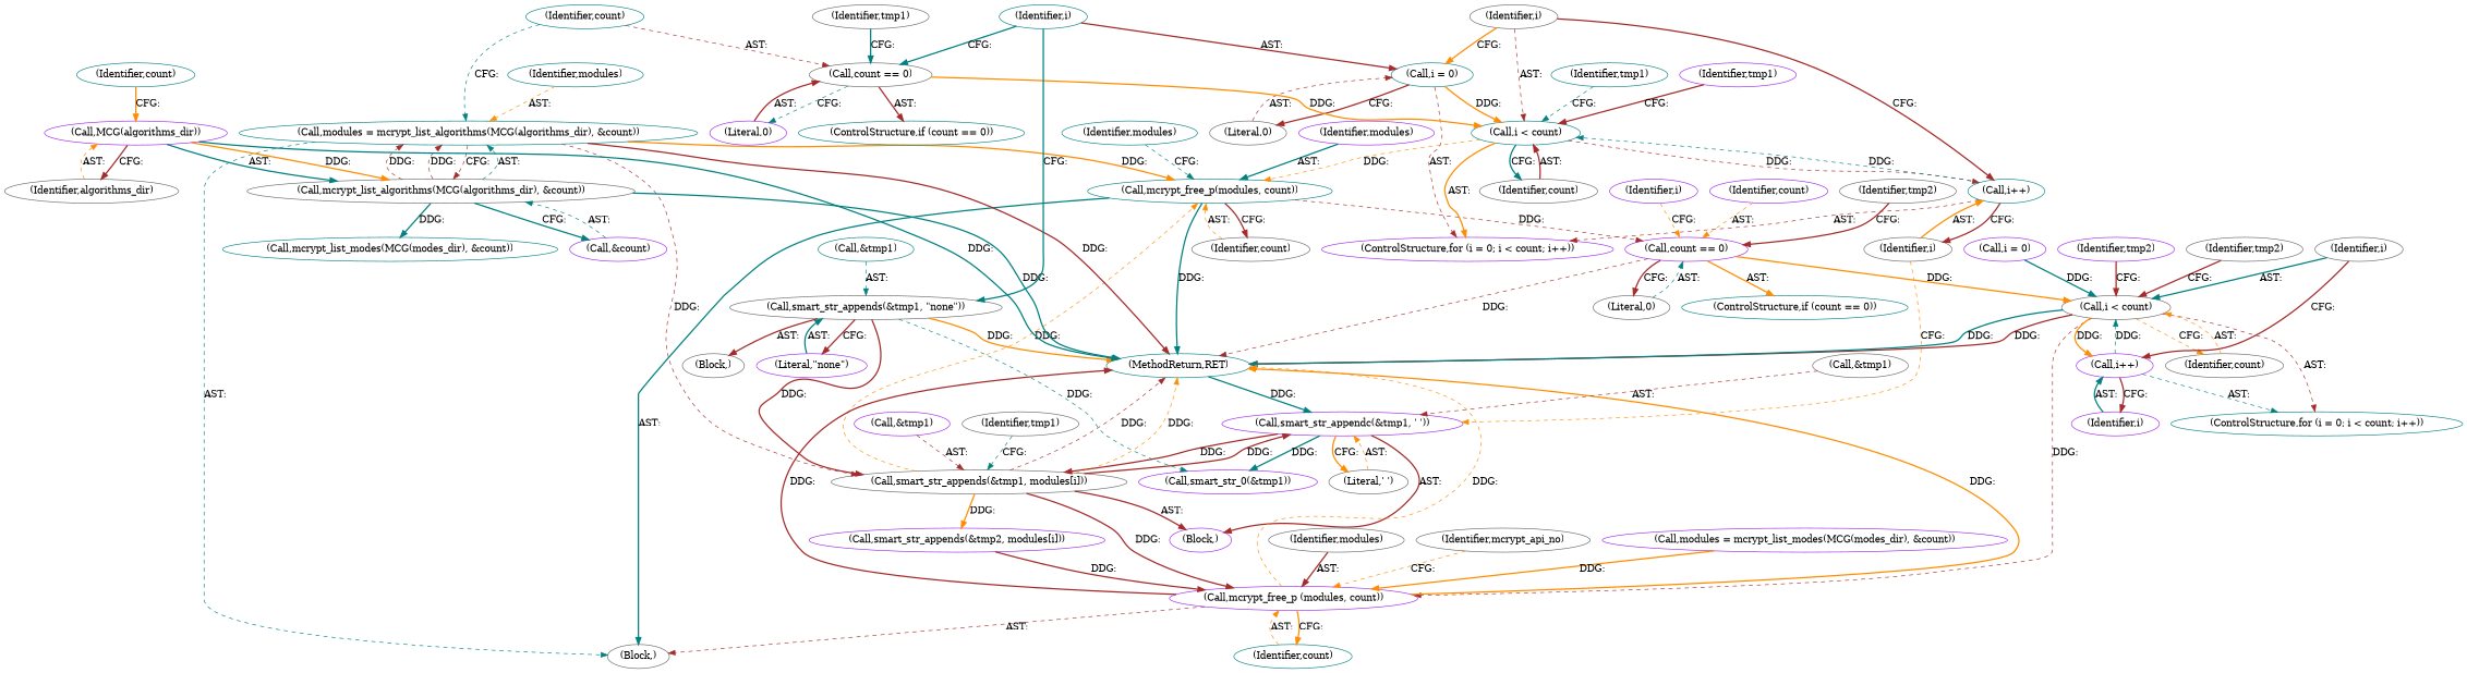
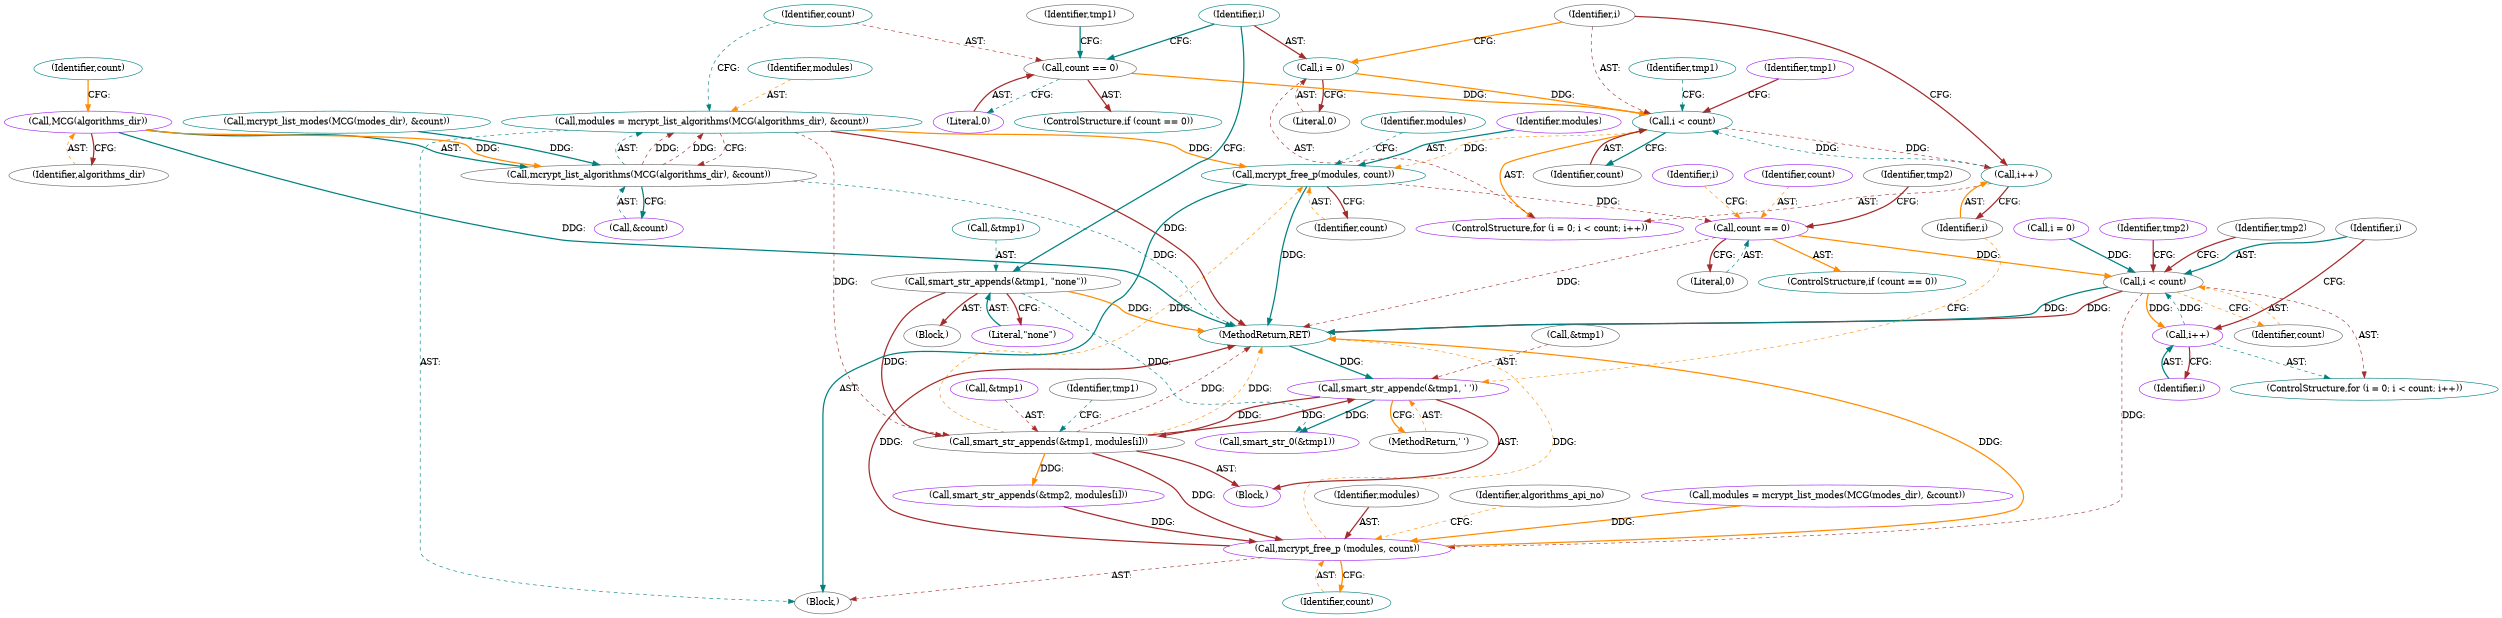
  digraph {
    node [color=gray40]
    edge [color=brown style=bold]
    n1 [color=teal label="(Call,mcrypt_free_p(modules, count))"]
    n2 [color=purple label="(Call,count == 0)"]
    n3 [color=teal label="(MethodReturn,RET)"]
    n4 [label="(Block,)"]
    n5 [label="(Identifier,count)"]
    n6 [label="(Call,i < count)"]
    n7 [label="(Literal,0)"]
    n8 [color=teal label="(ControlStructure,if (count == 0))"]
    n9 [color=purple label="(Call,smart_str_appendc(&tmp1, ' '))"]
    n10 [label="(Call,smart_str_appends(&tmp1, modules[i]))"]
    n11 [color=purple label="(Call,mcrypt_free_p (modules, count))"]
    n12 [color=purple label="(Call,smart_str_appends(&tmp2, modules[i]))"]
    n13 [color=purple label="(Block,)"]
    n14 [color=purple label="(Call,smart_str_0(&tmp1))"]
-   n15 [label="(Literal,' ')"]
+   n15 [label="(MethodReturn,' ')"]
    n16 [color=teal label="(Identifier,count)"]
    n17 [label="(Call,smart_str_appends(&tmp1, \"none\"))"]
    n18 [label="(Block,)"]
    n19 [color=purple label="(Literal,\"none\")"]
    n20 [color=teal label="(Call,modules = mcrypt_list_algorithms(MCG(algorithms_dir), &count))"]
    n21 [label="(Call,mcrypt_list_algorithms(MCG(algorithms_dir), &count))"]
    n22 [color=purple label="(Call,&count)"]
    n23 [color=teal label="(Call,mcrypt_list_modes(MCG(modes_dir), &count))"]
    n24 [color=purple label="(Call,MCG(algorithms_dir))"]
    n25 [label="(Identifier,algorithms_dir)"]
    n26 [color=teal label="(Call,i < count)"]
    n27 [color=teal label="(Call,i++)"]
    n28 [color=purple label="(ControlStructure,for (i = 0; i < count; i++))"]
    n29 [label="(Identifier,count)"]
    n30 [label="(Identifier,i)"]
    n31 [color=teal label="(Call,i = 0)"]
    n32 [label="(Literal,0)"]
    n33 [label="(Call,count == 0)"]
    n34 [color=purple label="(Literal,0)"]
    n35 [color=teal label="(ControlStructure,if (count == 0))"]
    n36 [color=purple label="(Call,i++)"]
    n37 [color=teal label="(ControlStructure,for (i = 0; i < count; i++))"]
    n38 [label="(Identifier,count)"]
    n39 [color=purple label="(Identifier,i)"]
    n40 [color=purple label="(Identifier,i)"]
    n41 [label="(Identifier,modules)"]
    n42 [color=purple label="(Call,i = 0)"]
    n43 [color=teal label="(Identifier,tmp1)"]
    n44 [color=teal label="(Identifier,count)"]
    n45 [color=teal label="(Identifier,count)"]
    n46 [color=purple label="(Identifier,count)"]
    n47 [label="(Identifier,tmp2)"]
    n48 [color=teal label="(Identifier,i)"]
    n49 [color=purple label="(Identifier,tmp1)"]
    n50 [color=purple label="(Call,&tmp1)"]
    n51 [label="(Identifier,tmp1)"]
    n52 [color=purple label="(Identifier,modules)"]
-   n53 [label="(Identifier,mcrypt_api_no)"]
+   n53 [label="(Identifier,algorithms_api_no)"]
    n54 [label="(Identifier,i)"]
    n55 [color=teal label="(Call,&tmp1)"]
    n56 [color=teal label="(Identifier,modules)"]
    n57 [color=purple label="(Identifier,tmp2)"]
    n58 [label="(Call,&tmp1)"]
    n59 [color=purple label="(Call,modules = mcrypt_list_modes(MCG(modes_dir), &count))"]
    n60 [label="(Identifier,tmp1)"]
    n61 [label="(Identifier,tmp2)"]
    n62 [color=teal label="(Identifier,modules)"]
    n63 [label="(Identifier,i)"]
    n1 -> n2 [label="DDG: " style=dashed]
    n1 -> n3 [color=teal label="DDG: "]
    n1 -> n4 [color=teal label="AST: "]
    n1 -> n5 [label="CFG: "]
    n2 -> n3 [label="DDG: " style=dashed]
    n2 -> n6 [color=darkorange label="DDG: "]
    n2 -> n7 [label="CFG: "]
    n2 -> n8 [color=darkorange label="AST: "]
    n3 -> n9 [color=teal label="DDG: "]
    n5 -> n1 [color=darkorange label="AST: " style=dashed]
    n6 -> n3 [label="DDG: "]
    n6 -> n3 [color=teal label="DDG: "]
    n6 -> n11 [label="DDG: " style=dashed]
    n6 -> n36 [color=darkorange label="DDG: "]
    n6 -> n37 [label="AST: " style=dashed]
    n6 -> n38 [color=darkorange label="CFG: " style=dashed]
    n7 -> n2 [color=teal label="AST: " style=dashed]
    n9 -> n10 [label="DDG: "]
    n9 -> n13 [label="AST: "]
    n9 -> n14 [color=teal label="DDG: "]
    n9 -> n15 [color=darkorange label="CFG: "]
    n10 -> n1 [color=darkorange label="DDG: " style=dashed]
    n10 -> n3 [label="DDG: " style=dashed]
    n10 -> n3 [color=darkorange label="DDG: " style=dashed]
    n10 -> n9 [label="DDG: "]
    n10 -> n11 [label="DDG: "]
    n10 -> n12 [color=darkorange label="DDG: "]
    n10 -> n13 [label="AST: "]
    n11 -> n3 [color=darkorange label="DDG: " style=dashed]
    n11 -> n3 [color=darkorange label="DDG: "]
    n11 -> n3 [label="DDG: "]
    n11 -> n4 [label="AST: " style=dashed]
    n11 -> n16 [color=darkorange label="CFG: "]
    n12 -> n11 [label="DDG: "]
    n15 -> n9 [color=darkorange label="AST: " style=dashed]
    n16 -> n11 [color=darkorange label="AST: " style=dashed]
    n17 -> n3 [color=darkorange label="DDG: "]
    n17 -> n10 [label="DDG: "]
    n17 -> n14 [color=teal label="DDG: " style=dashed]
    n17 -> n18 [label="AST: "]
    n17 -> n19 [label="CFG: "]
    n19 -> n17 [color=teal label="AST: "]
    n20 -> n1 [color=darkorange label="DDG: "]
    n20 -> n3 [label="DDG: "]
    n20 -> n4 [color=teal label="AST: " style=dashed]
    n20 -> n10 [label="DDG: " style=dashed]
    n20 -> n21 [label="CFG: " style=dashed]
-   n21 -> n3 [color=teal label="DDG: "]
+   n21 -> n3 [color=teal label="DDG: " style=dashed]
    n21 -> n20 [color=teal label="AST: " style=dashed]
    n21 -> n20 [label="DDG: " style=dashed]
    n21 -> n20 [label="DDG: " style=dashed]
    n21 -> n22 [color=teal label="CFG: "]
-   n21 -> n23 [color=teal label="DDG: "]
+   n23 -> n21 [color=teal label="DDG: "]
    n22 -> n21 [color=teal label="AST: " style=dashed]
    n24 -> n3 [color=teal label="DDG: "]
    n24 -> n21 [color=teal label="AST: "]
    n24 -> n21 [color=darkorange label="DDG: "]
    n24 -> n25 [label="CFG: "]
    n25 -> n24 [color=darkorange label="AST: " style=dashed]
    n26 -> n1 [color=darkorange label="DDG: " style=dashed]
    n26 -> n27 [label="DDG: " style=dashed]
    n26 -> n28 [color=darkorange label="AST: "]
    n26 -> n29 [color=teal label="CFG: "]
    n27 -> n26 [color=teal label="DDG: " style=dashed]
    n27 -> n28 [label="AST: " style=dashed]
    n27 -> n30 [label="CFG: "]
    n29 -> n26 [label="AST: "]
    n30 -> n9 [color=darkorange label="CFG: " style=dashed]
    n30 -> n27 [color=darkorange label="AST: "]
    n31 -> n26 [color=darkorange label="DDG: "]
    n31 -> n28 [label="AST: " style=dashed]
    n31 -> n32 [label="CFG: "]
    n32 -> n31 [label="AST: " style=dashed]
    n33 -> n26 [color=darkorange label="DDG: "]
    n33 -> n34 [color=teal label="CFG: " style=dashed]
    n33 -> n35 [label="AST: "]
    n34 -> n33 [label="AST: "]
    n36 -> n6 [color=teal label="DDG: " style=dashed]
    n36 -> n37 [color=teal label="AST: " style=dashed]
    n36 -> n39 [label="CFG: "]
    n38 -> n6 [color=darkorange label="AST: " style=dashed]
    n39 -> n36 [color=teal label="AST: "]
    n40 -> n2 [color=darkorange label="CFG: " style=dashed]
    n41 -> n11 [label="AST: "]
    n42 -> n6 [color=teal label="DDG: "]
    n43 -> n26 [color=teal label="CFG: " style=dashed]
    n44 -> n24 [color=darkorange label="CFG: "]
    n45 -> n20 [color=teal label="CFG: " style=dashed]
    n45 -> n33 [label="AST: " style=dashed]
    n46 -> n2 [color=darkorange label="AST: " style=dashed]
    n47 -> n2 [label="CFG: "]
    n48 -> n17 [color=teal label="CFG: "]
    n48 -> n31 [label="AST: "]
    n48 -> n33 [color=teal label="CFG: "]
    n49 -> n26 [label="CFG: "]
    n50 -> n10 [label="AST: " style=dashed]
    n51 -> n33 [color=teal label="CFG: "]
    n52 -> n1 [color=teal label="AST: "]
    n53 -> n11 [color=darkorange label="CFG: " style=dashed]
    n54 -> n6 [color=teal label="AST: "]
    n54 -> n36 [label="CFG: "]
    n55 -> n17 [color=teal label="AST: " style=dashed]
    n56 -> n1 [color=teal label="CFG: " style=dashed]
    n57 -> n6 [label="CFG: "]
    n58 -> n9 [label="AST: " style=dashed]
    n59 -> n11 [color=darkorange label="DDG: "]
    n60 -> n10 [color=teal label="CFG: " style=dashed]
    n61 -> n6 [label="CFG: "]
    n62 -> n20 [color=darkorange label="AST: " style=dashed]
    n63 -> n26 [label="AST: " style=dashed]
    n63 -> n27 [label="CFG: "]
    n63 -> n31 [color=darkorange label="CFG: "]
  }
